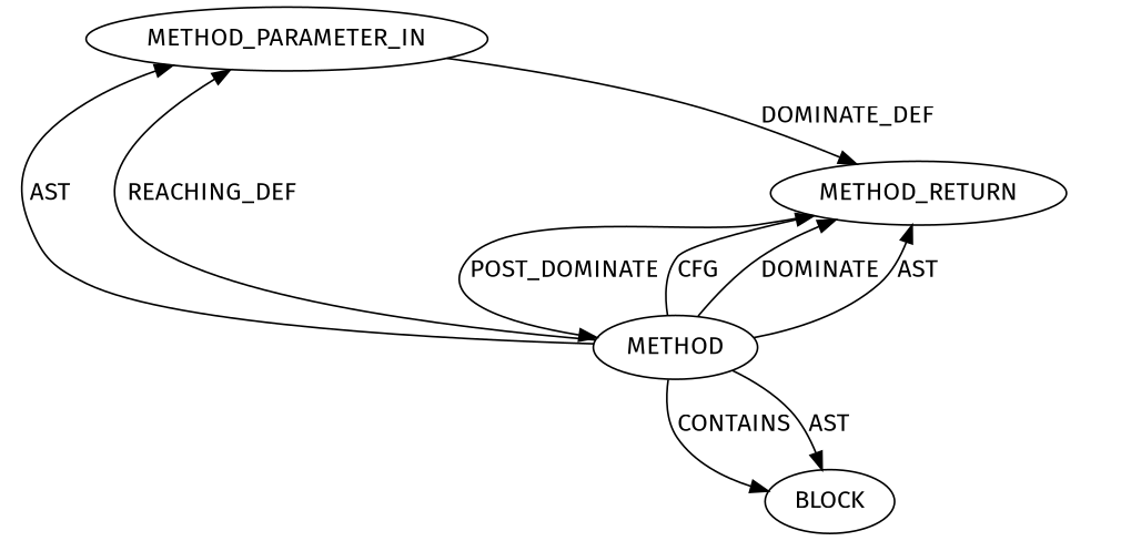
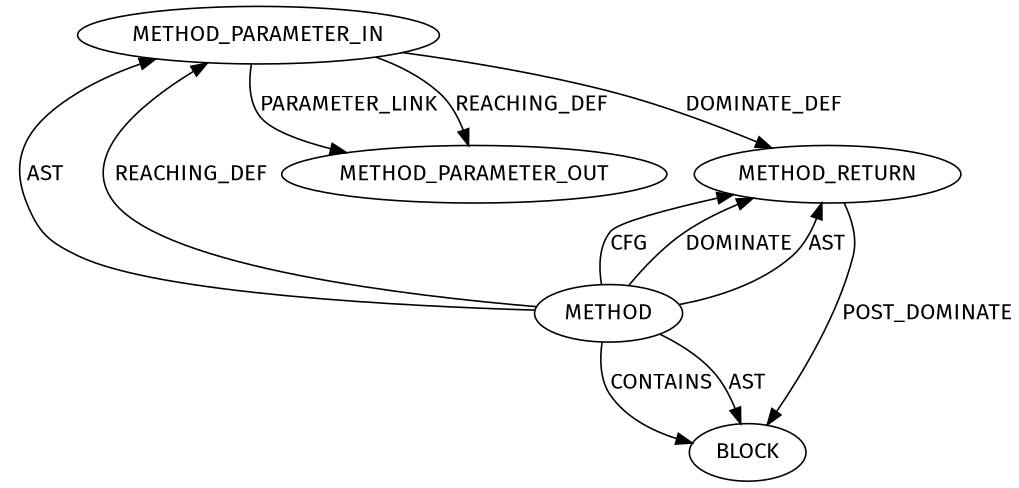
  digraph {
    fontname="Fira Sans"
    node [CODE=p1 EVALUATION_STRATEGY=BY_VALUE ORDER=1 TYPE_FULL_NAME=ANY fontname="Fira Sans"]
    edge [fontname="Fira Sans"]
+   n1 [INDEX=1 IS_VARIADIC=false NAME=p1 label=METHOD_PARAMETER_OUT]
    n2 [AST_PARENT_FULL_NAME="<global>" AST_PARENT_TYPE=NAMESPACE_BLOCK CODE="<empty>" FILENAME="<empty>" FULL_NAME="<operator>.postDecrement" IS_EXTERNAL=true NAME="<operator>.postDecrement" ORDER=0 label=METHOD EVALUATION_STRATEGY="" TYPE_FULL_NAME=""]
    n3 [ARGUMENT_INDEX=1 CODE="<empty>" label=BLOCK EVALUATION_STRATEGY=""]
    n4 [CODE=RET ORDER=2 label=METHOD_RETURN]
    n5 [INDEX=1 IS_VARIADIC=false NAME=p1 label=METHOD_PARAMETER_IN]
    n2 -> n3 [label=CONTAINS]
    n2 -> n3 [label=AST]
    n2 -> n4 [label=CFG]
    n2 -> n4 [label=DOMINATE]
    n2 -> n4 [label=AST]
    n2 -> n5 [label=AST]
    n2 -> n5 [label=REACHING_DEF]
-   n4 -> n2 [label=POST_DOMINATE]
+   n4 -> n3 [label=POST_DOMINATE]
+   n5 -> n1 [label=PARAMETER_LINK]
+   n5 -> n1 [VARIABLE=p1 label=REACHING_DEF]
    n5 -> n4 [VARIABLE=p1 label=DOMINATE_DEF]
  }
